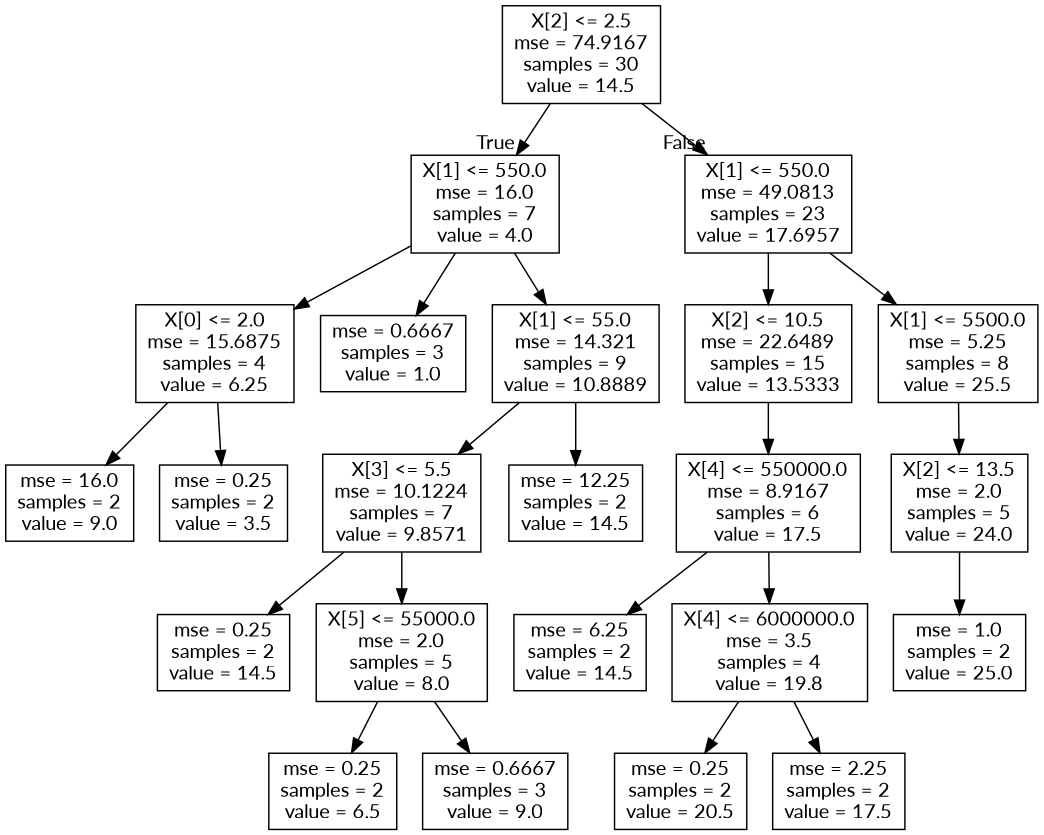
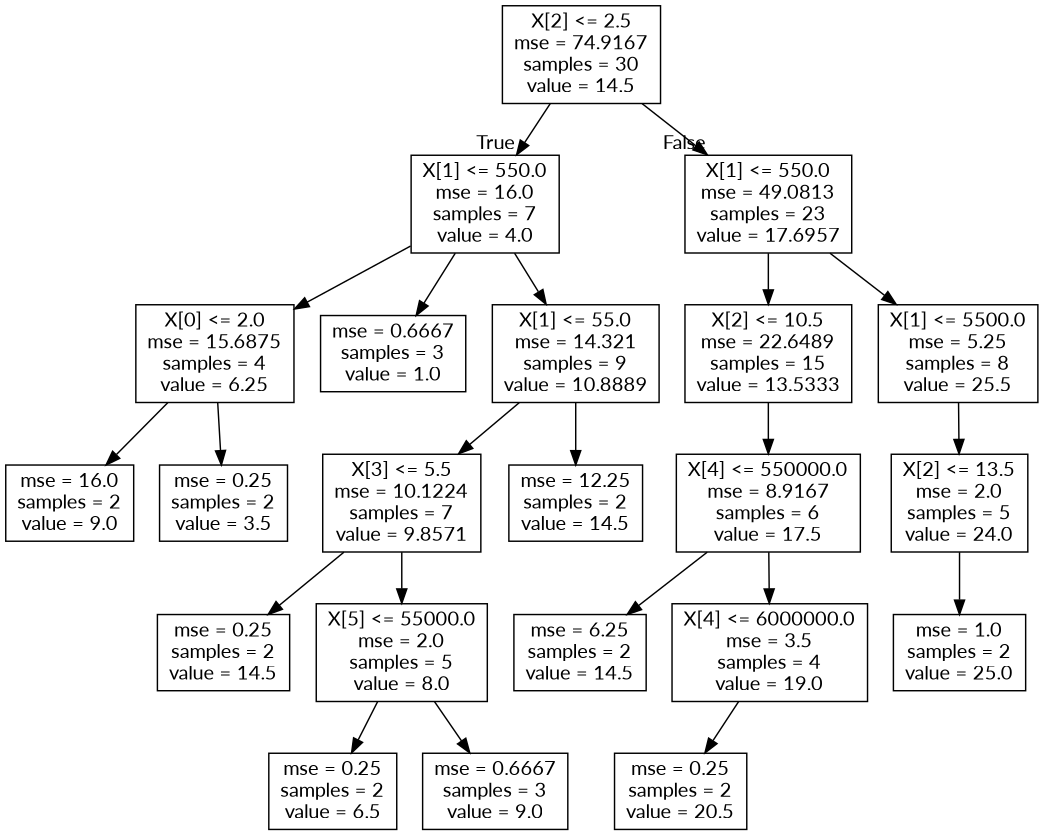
  digraph {
    fontname=Lato
    node [fontname=Lato shape=box]
    edge [fontname=Lato]
    n1 [label="X[2] <= 2.5\nmse = 74.9167\nsamples = 30\nvalue = 14.5"]
    n2 [label="X[1] <= 550.0\nmse = 16.0\nsamples = 7\nvalue = 4.0"]
    n3 [label="X[1] <= 550.0\nmse = 49.0813\nsamples = 23\nvalue = 17.6957"]
    n4 [label="X[0] <= 2.0\nmse = 15.6875\nsamples = 4\nvalue = 6.25"]
    n5 [label="mse = 0.6667\nsamples = 3\nvalue = 1.0"]
    n6 [label="X[1] <= 55.0\nmse = 14.321\nsamples = 9\nvalue = 10.8889"]
    n7 [label="X[2] <= 10.5\nmse = 22.6489\nsamples = 15\nvalue = 13.5333"]
    n8 [label="X[1] <= 5500.0\nmse = 5.25\nsamples = 8\nvalue = 25.5"]
    n9 [label="mse = 16.0\nsamples = 2\nvalue = 9.0"]
    n10 [label="mse = 0.25\nsamples = 2\nvalue = 3.5"]
    n11 [label="X[4] <= 550000.0\nmse = 8.9167\nsamples = 6\nvalue = 17.5"]
    n12 [label="X[2] <= 13.5\nmse = 2.0\nsamples = 5\nvalue = 24.0"]
    n13 [label="mse = 6.25\nsamples = 2\nvalue = 14.5"]
-   n14 [label="X[4] <= 6000000.0\nmse = 3.5\nsamples = 4\nvalue = 19.8"]
+   n14 [label="X[4] <= 6000000.0\nmse = 3.5\nsamples = 4\nvalue = 19.0"]
    n15 [label="X[3] <= 5.5\nmse = 10.1224\nsamples = 7\nvalue = 9.8571"]
    n16 [label="mse = 12.25\nsamples = 2\nvalue = 14.5"]
    n17 [label="mse = 0.25\nsamples = 2\nvalue = 20.5"]
-   n18 [label="mse = 2.25\nsamples = 2\nvalue = 17.5"]
    n19 [label="mse = 0.25\nsamples = 2\nvalue = 14.5"]
    n20 [label="X[5] <= 55000.0\nmse = 2.0\nsamples = 5\nvalue = 8.0"]
    n21 [label="mse = 0.25\nsamples = 2\nvalue = 6.5"]
    n22 [label="mse = 0.6667\nsamples = 3\nvalue = 9.0"]
    n23 [label="mse = 1.0\nsamples = 2\nvalue = 25.0"]
    n1 -> n2 [headlabel=True labelangle=45 labeldistance=2.5]
    n1 -> n3 [headlabel=False labelangle=-45 labeldistance=2.5]
    n2 -> n4
    n2 -> n5
    n2 -> n6
    n3 -> n7
    n3 -> n8
    n4 -> n9
    n4 -> n10
    n6 -> n15
    n6 -> n16
    n7 -> n11
    n8 -> n12
    n11 -> n13
    n11 -> n14
    n12 -> n23
    n14 -> n17
-   n14 -> n18
    n15 -> n19
    n15 -> n20
    n20 -> n21
    n20 -> n22
  }
